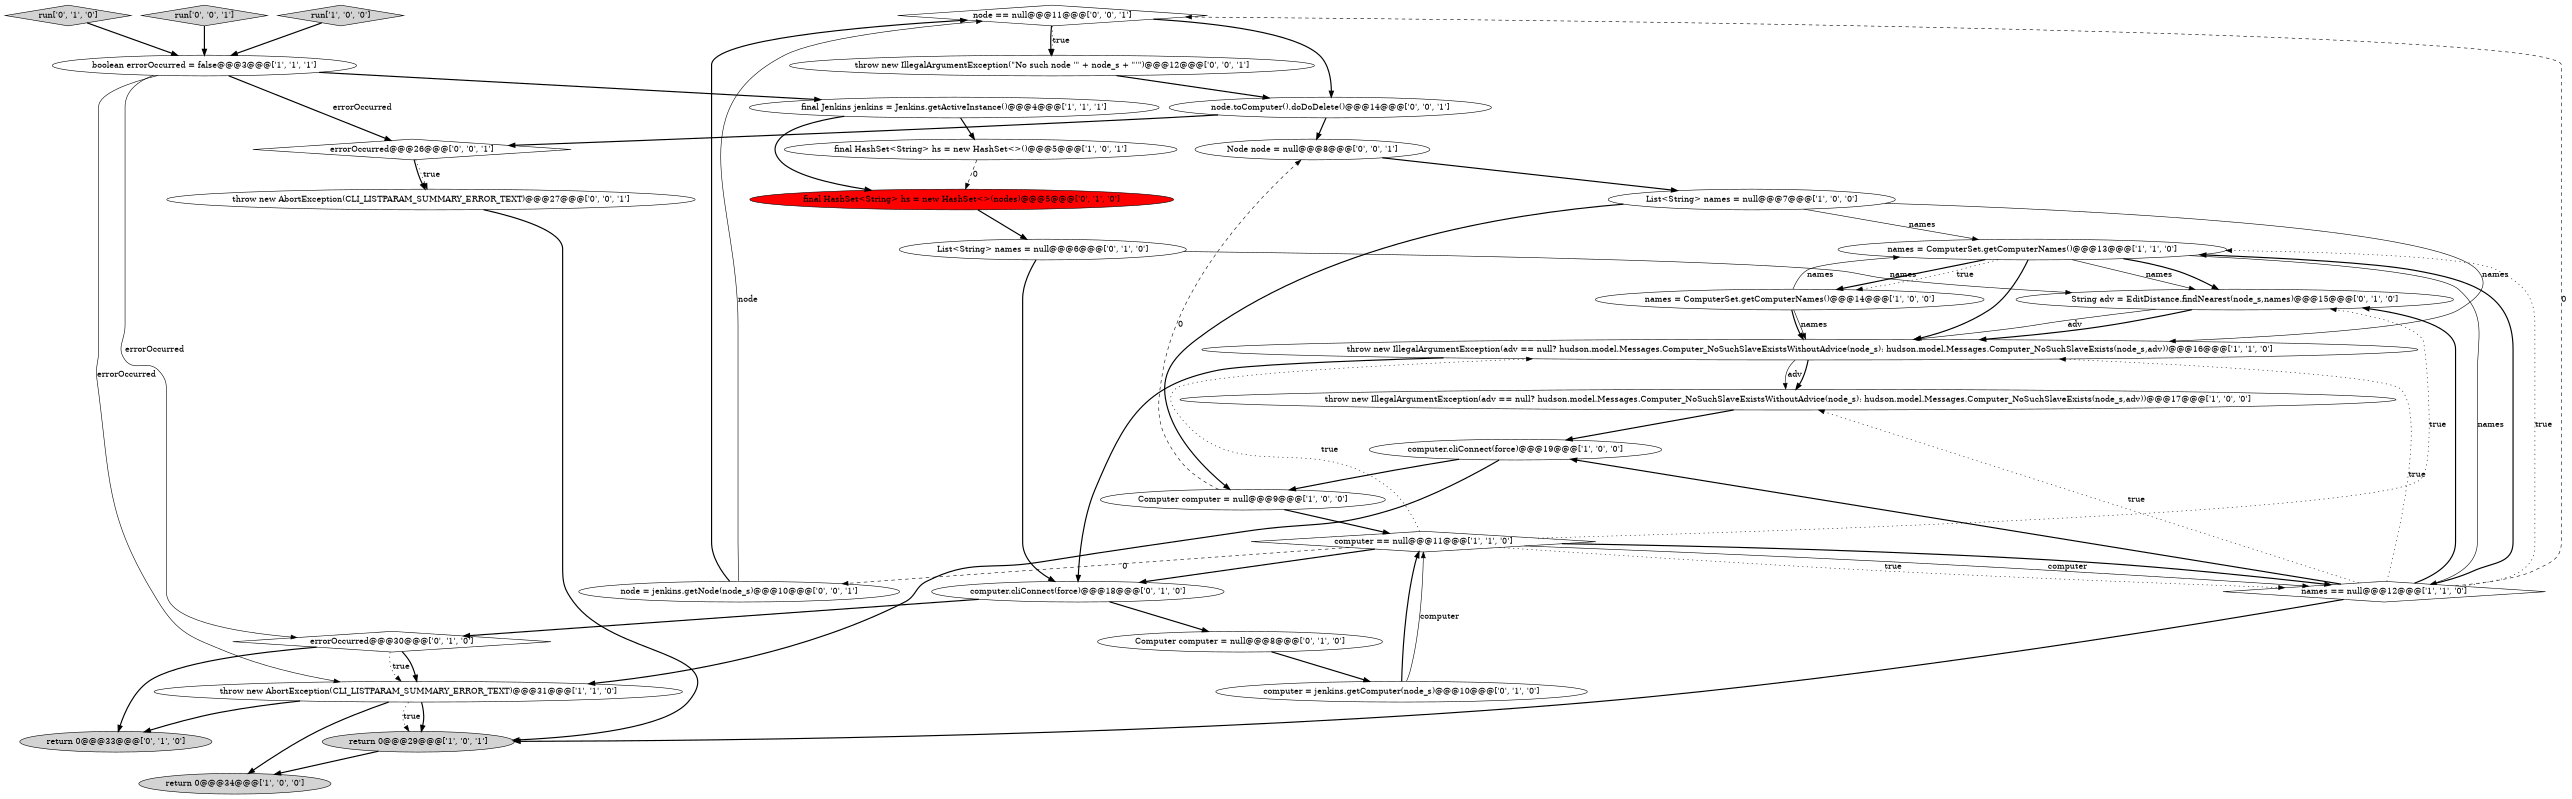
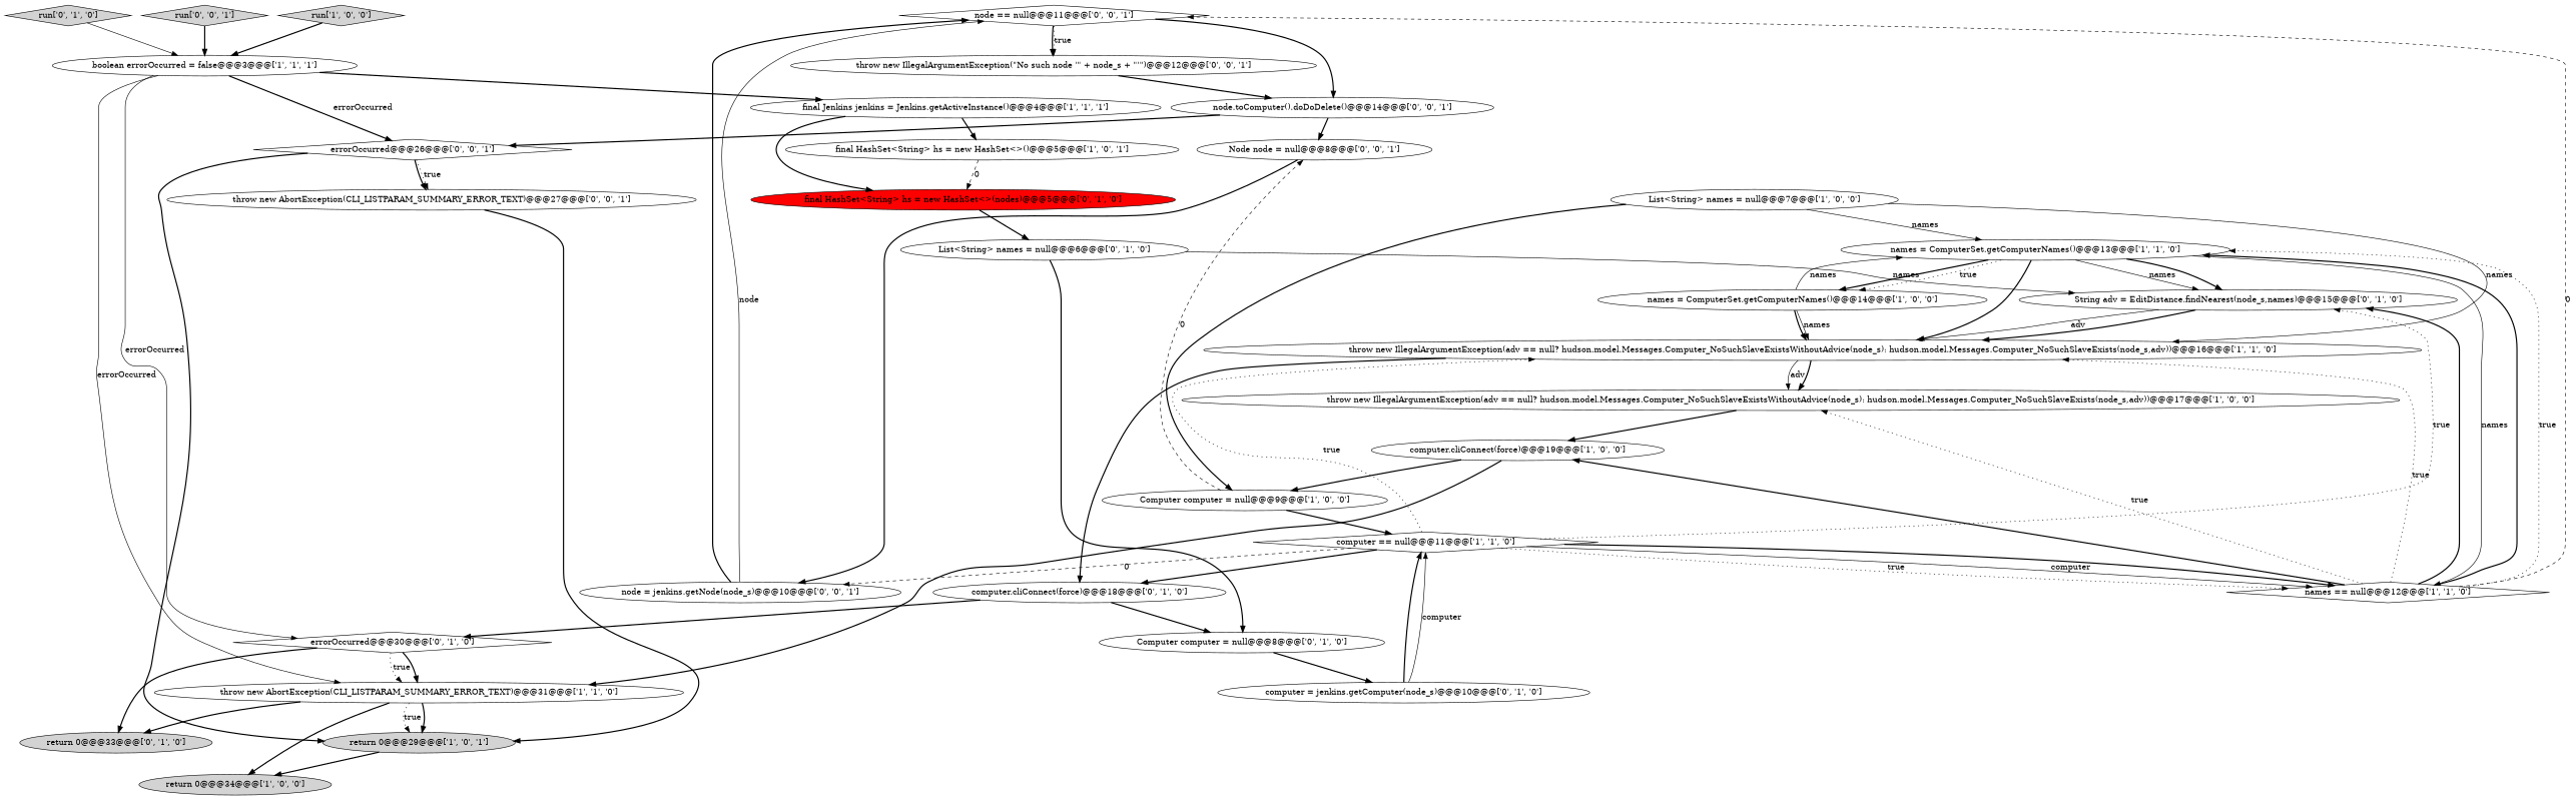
  digraph {
    node [fillcolor=white shape=ellipse style=filled]
    edge [style=bold]
    n1 [label="node == null@@@11@@@['0', '0', '1']" shape=diamond]
    n2 [label="throw new IllegalArgumentException(\"No such node '\" + node_s + \"'\")@@@12@@@['0', '0', '1']"]
    n3 [label="node.toComputer().doDoDelete()@@@14@@@['0', '0', '1']"]
    n4 [label="Node node = null@@@8@@@['0', '0', '1']"]
    n5 [label="errorOccurred@@@26@@@['0', '0', '1']" shape=diamond]
    n6 [label="names = ComputerSet.getComputerNames()@@@13@@@['1', '1', '0']"]
    n7 [label="String adv = EditDistance.findNearest(node_s,names)@@@15@@@['0', '1', '0']"]
    n8 [label="names == null@@@12@@@['1', '1', '0']" shape=diamond]
    n9 [label="throw new IllegalArgumentException(adv == null? hudson.model.Messages.Computer_NoSuchSlaveExistsWithoutAdvice(node_s): hudson.model.Messages.Computer_NoSuchSlaveExists(node_s,adv))@@@16@@@['1', '1', '0']"]
    n10 [label="names = ComputerSet.getComputerNames()@@@14@@@['1', '0', '0']"]
    n11 [label="computer.cliConnect(force)@@@19@@@['1', '0', '0']"]
    n12 [label="throw new IllegalArgumentException(adv == null? hudson.model.Messages.Computer_NoSuchSlaveExistsWithoutAdvice(node_s): hudson.model.Messages.Computer_NoSuchSlaveExists(node_s,adv))@@@17@@@['1', '0', '0']"]
    n13 [label="computer.cliConnect(force)@@@18@@@['0', '1', '0']"]
    n14 [label="Computer computer = null@@@9@@@['1', '0', '0']"]
    n15 [label="throw new AbortException(CLI_LISTPARAM_SUMMARY_ERROR_TEXT)@@@31@@@['1', '1', '0']"]
    n16 [label="computer == null@@@11@@@['1', '1', '0']" shape=diamond]
    n17 [fillcolor=lightgray label="return 0@@@33@@@['0', '1', '0']"]
    n18 [fillcolor=lightgray label="return 0@@@34@@@['1', '0', '0']"]
    n19 [fillcolor=lightgray label="return 0@@@29@@@['1', '0', '1']"]
    n20 [label="node = jenkins.getNode(node_s)@@@10@@@['0', '0', '1']"]
    n21 [label="errorOccurred@@@30@@@['0', '1', '0']" shape=diamond]
    n22 [label="Computer computer = null@@@8@@@['0', '1', '0']"]
    n23 [label="computer = jenkins.getComputer(node_s)@@@10@@@['0', '1', '0']"]
    n24 [label="boolean errorOccurred = false@@@3@@@['1', '1', '1']"]
    n25 [label="final Jenkins jenkins = Jenkins.getActiveInstance()@@@4@@@['1', '1', '1']"]
    n26 [label="throw new AbortException(CLI_LISTPARAM_SUMMARY_ERROR_TEXT)@@@27@@@['0', '0', '1']"]
    n27 [label="final HashSet<String> hs = new HashSet<>()@@@5@@@['1', '0', '1']"]
    n28 [fillcolor=red label="final HashSet<String> hs = new HashSet<>(nodes)@@@5@@@['0', '1', '0']"]
    n29 [label="List<String> names = null@@@6@@@['0', '1', '0']"]
    n30 [fillcolor=lightgray label="run['1', '0', '0']" shape=diamond]
    n31 [label="List<String> names = null@@@7@@@['1', '0', '0']"]
    n32 [fillcolor=lightgray label="run['0', '1', '0']" shape=diamond]
    n33 [fillcolor=lightgray label="run['0', '0', '1']" shape=diamond]
    n1 -> n2 [label=true style=dotted]
    n1 -> n2
    n1 -> n3
    n2 -> n3
    n3 -> n4
    n3 -> n5
-   n4 -> n31
-   n8 -> n19
+   n4 -> n20
+   n5 -> n19
    n5 -> n26
    n5 -> n26 [label=true style=dotted]
    n6 -> n7 [label=names style=solid]
    n6 -> n7
    n6 -> n8 [label=names style=solid]
    n6 -> n9
    n6 -> n10
    n6 -> n10 [label=true style=dotted]
    n7 -> n9
    n7 -> n9 [label=adv style=solid]
    n8 -> n1 [label=0 style=dashed]
    n8 -> n6 [label=true style=dotted]
    n8 -> n6
    n8 -> n7
    n8 -> n9 [label=true style=dotted]
    n8 -> n11
    n8 -> n12 [label=true style=dotted]
    n9 -> n12 [label=adv style=solid]
    n9 -> n12
    n9 -> n13
    n10 -> n6 [label=names style=solid]
    n10 -> n9
    n10 -> n9 [label=names style=solid]
    n11 -> n14
    n11 -> n15
    n12 -> n11
    n13 -> n21
    n13 -> n22
    n14 -> n4 [label=0 style=dashed]
    n14 -> n16
    n15 -> n17
    n15 -> n18
    n15 -> n19
    n15 -> n19 [label=true style=dotted]
    n16 -> n7 [label=true style=dotted]
    n16 -> n8 [label=true style=dotted]
    n16 -> n8 [label=computer style=solid]
    n16 -> n8
    n16 -> n9 [label=true style=dotted]
    n16 -> n13
    n16 -> n20 [label=0 style=dashed]
    n19 -> n18
    n20 -> n1 [label="node" style=solid]
    n20 -> n1
    n21 -> n15 [label=true style=dotted]
    n21 -> n15
    n21 -> n17
    n22 -> n23
    n23 -> n16
    n23 -> n16 [label=computer style=solid]
    n24 -> n5 [label=errorOccurred]
    n24 -> n15 [label=errorOccurred style=solid]
    n24 -> n21 [label=errorOccurred style=solid]
    n24 -> n25
    n25 -> n27
    n25 -> n28
    n26 -> n19
    n27 -> n28 [label=0 style=dashed]
    n28 -> n29
    n29 -> n7 [label=names style=solid]
-   n29 -> n13
+   n29 -> n22
    n30 -> n24
    n31 -> n6 [label=names style=solid]
    n31 -> n9 [label=names style=solid]
    n31 -> n14
-   n32 -> n24
+   n32 -> n24 [style=solid]
    n33 -> n24
  }
